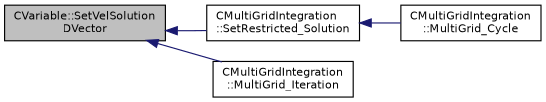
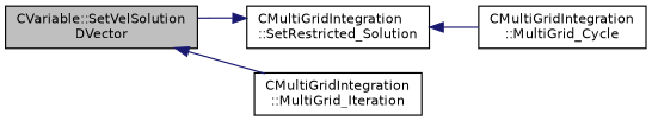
  digraph {
    rankdir=LR
    node [color=black fillcolor=white fontname=Helvetica fontsize=10 shape=record style=filled]
    edge [color=midnightblue dir=back fontname=Helvetica fontsize=10 labelfontname=Helvetica labelfontsize=10 style=solid]
    n1 [fillcolor=grey75 fontcolor=black height=0.2 label="CVariable::SetVelSolution\lDVector" width=0.4]
    n2 [height=0.2 label="CMultiGridIntegration\l::SetRestricted_Solution" width=0.4]
    n3 [height=0.2 label="CMultiGridIntegration\l::MultiGrid_Iteration" width=0.4]
    n4 [height=0.2 label="CMultiGridIntegration\l::MultiGrid_Cycle" width=0.4]
-   n1 -> n2
+   n2 -> n1
    n1 -> n3
    n2 -> n4
  }
